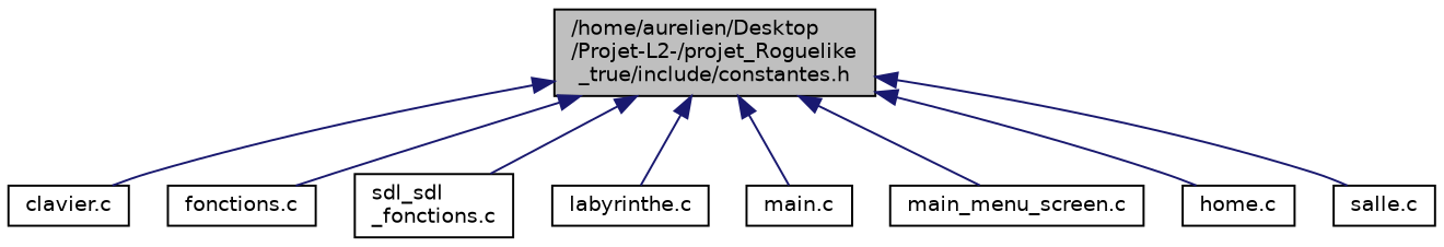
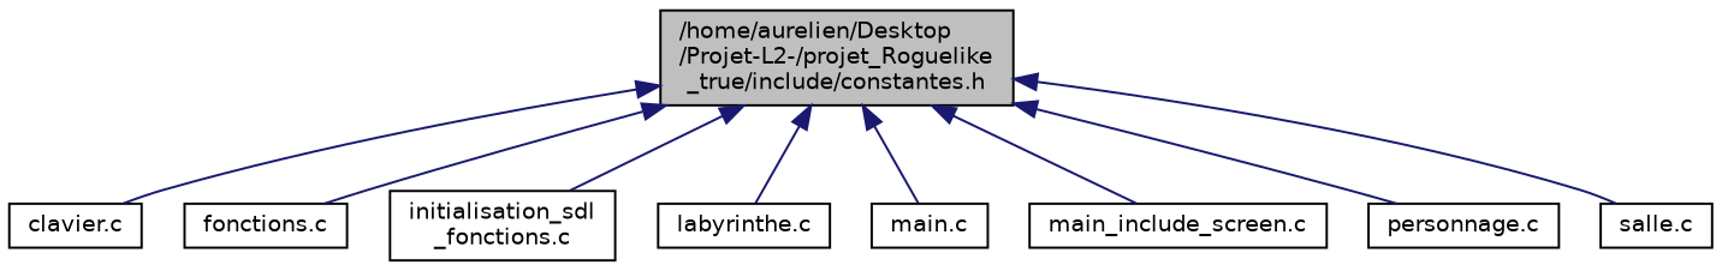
  digraph {
    fontname="DejaVu Sans"
    node [color=black fillcolor=white fontname="DejaVu Sans" fontsize=10 shape=record style=filled]
    edge [color=midnightblue dir=back fontname="DejaVu Sans" fontsize=10 labelfontname=Helvetica labelfontsize=10 style=solid]
    n1 [fillcolor=grey75 fontcolor=black height=0.2 label="/home/aurelien/Desktop\l/Projet-L2-/projet_Roguelike\l_true/include/constantes.h" width=0.4]
    n2 [height=0.2 label="clavier.c" width=0.4]
    n3 [height=0.2 label="fonctions.c" width=0.4]
-   n4 [height=0.2 label="sdl_sdl\l_fonctions.c" width=0.4]
+   n4 [height=0.2 label="initialisation_sdl\l_fonctions.c" width=0.4]
    n5 [height=0.2 label="labyrinthe.c" width=0.4]
    n6 [height=0.2 label="main.c" width=0.4]
-   n7 [height=0.2 label="main_menu_screen.c" width=0.4]
-   n8 [height=0.2 label="home.c" width=0.4]
+   n7 [height=0.2 label="main_include_screen.c" width=0.4]
+   n8 [height=0.2 label="personnage.c" width=0.4]
    n9 [height=0.2 label="salle.c" width=0.4]
    n1 -> n2
    n1 -> n3
    n1 -> n4
    n1 -> n5
    n1 -> n6
    n1 -> n7
    n1 -> n8
    n1 -> n9
  }
